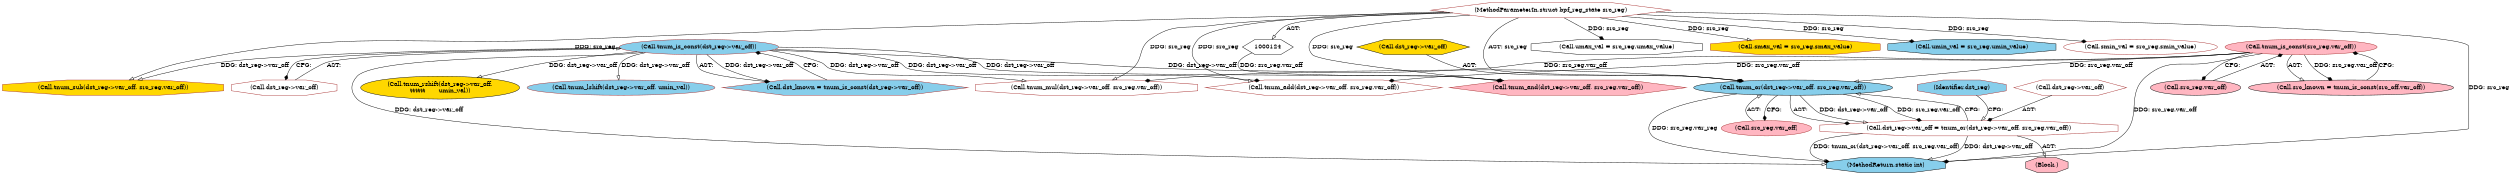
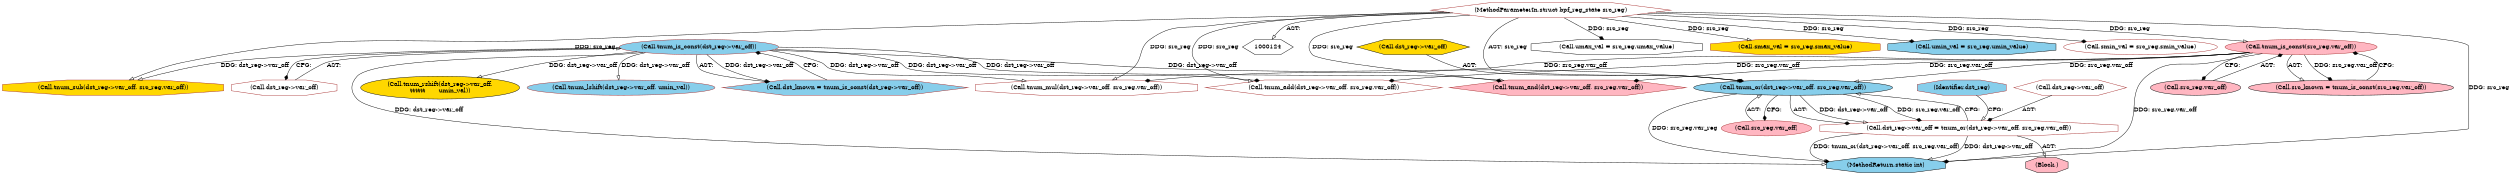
  digraph {
    node [color=brown fillcolor=white shape=octagon style=filled]
    edge [arrowhead=onormal]
    n1 [color=black fillcolor=skyblue label="(Call,tnum_or(dst_reg->var_off, src_reg.var_off))" shape=ellipse]
    n2 [label="(Call,dst_reg->var_off = tnum_or(dst_reg->var_off, src_reg.var_off))"]
    n3 [fillcolor=lightpink label="(Call,src_reg.var_off)" shape=ellipse]
    n4 [color=black fillcolor=skyblue label="(MethodReturn,static int)"]
    n5 [color=black fillcolor=lightpink label="(Block,)"]
    n6 [fillcolor=skyblue label="(Call,tnum_is_const(dst_reg->var_off))" shape=ellipse]
    n7 [label="(Call,tnum_mul(dst_reg->var_off, src_reg.var_off))"]
    n8 [color=black fillcolor=gold label="(Call,tnum_rshift(dst_reg->var_off,\n\t\t\t\t\t\t       umin_val))" shape=ellipse]
    n9 [fillcolor=lightpink label="(Call,tnum_and(dst_reg->var_off, src_reg.var_off))" shape=hexagon]
    n10 [fillcolor=skyblue label="(Call,tnum_lshift(dst_reg->var_off, umin_val))" shape=ellipse]
    n11 [label="(Call,dst_reg->var_off)"]
    n12 [fillcolor=gold label="(Call,tnum_sub(dst_reg->var_off, src_reg.var_off))"]
    n13 [fillcolor=skyblue label="(Call,dst_known = tnum_is_const(dst_reg->var_off))" shape=hexagon]
    n14 [label="(Call,tnum_add(dst_reg->var_off, src_reg.var_off))" shape=hexagon]
    n15 [fillcolor=lightpink label="(Call,tnum_is_const(src_reg.var_off))" shape=ellipse]
    n16 [color=black fillcolor=lightpink label="(Call,src_reg.var_off)" shape=ellipse]
-   n17 [color=black fillcolor=lightpink label="(Call,src_known = tnum_is_const(src_off.var_off))" shape=ellipse]
+   n17 [color=black fillcolor=lightpink label="(Call,src_known = tnum_is_const(src_reg.var_off))" shape=ellipse]
    n18 [label="(MethodParameterIn,struct bpf_reg_state src_reg)" shape=hexagon]
    n19 [color=black label="(Call,umax_val = src_reg.umax_value)"]
    n20 [fillcolor=gold label="(Call,smax_val = src_reg.smax_value)"]
    n21 [color=black fillcolor=skyblue label="(Call,umin_val = src_reg.umin_value)"]
    n22 [label="(Call,smin_val = src_reg.smin_value)" shape=ellipse]
    1000124 [color=black shape=hexagon]
    n24 [color=black fillcolor=gold label="(Call,dst_reg->var_off)" shape=hexagon]
    n25 [fillcolor=skyblue label="(Identifier,dst_reg)"]
    n26 [label="(Call,dst_reg->var_off)" shape=hexagon]
    n1 -> n2 [arrowhead=diamond label="AST: "]
    n1 -> n2 [label="DDG: dst_reg->var_off"]
    n1 -> n2 [arrowhead=diamond label="DDG: src_reg.var_off"]
    n1 -> n3 [arrowhead=diamond label="CFG: "]
    n1 -> n4 [arrowhead=diamond label="DDG: src_reg.var_reg"]
    n2 -> n1 [label="CFG: "]
    n2 -> n4 [label="DDG: tnum_or(dst_reg->var_off, src_reg.var_off)"]
    n2 -> n4 [label="DDG: dst_reg->var_off"]
    n2 -> n5 [label="AST: "]
    n3 -> n1 [label="AST: "]
    n6 -> n1 [arrowhead=diamond label="DDG: dst_reg->var_off"]
    n6 -> n4 [label="DDG: dst_reg->var_off"]
    n6 -> n7 [label="DDG: dst_reg->var_off"]
    n6 -> n8 [label="DDG: dst_reg->var_off"]
    n6 -> n9 [label="DDG: dst_reg->var_off"]
    n6 -> n10 [label="DDG: dst_reg->var_off"]
    n6 -> n11 [arrowhead=diamond label="CFG: "]
    n6 -> n12 [label="DDG: dst_reg->var_off"]
    n6 -> n13 [arrowhead=diamond label="AST: "]
    n6 -> n13 [label="DDG: dst_reg->var_off"]
    n6 -> n14 [arrowhead=diamond label="DDG: dst_reg->var_off"]
    n11 -> n6 [label="AST: "]
    n13 -> n6 [arrowhead=diamond label="CFG: "]
    n15 -> n1 [label="DDG: src_reg.var_off"]
    n15 -> n4 [arrowhead=diamond label="DDG: src_reg.var_off"]
    n15 -> n7 [arrowhead=diamond label="DDG: src_reg.var_off"]
-   1000124 -> n9 [arrowhead=diamond label="DDG: src_reg.var_off"]
+   n15 -> n9 [arrowhead=diamond label="DDG: src_reg.var_off"]
    n15 -> n14 [arrowhead=diamond label="DDG: src_reg.var_off"]
    n15 -> n16 [arrowhead=diamond label="CFG: "]
    n15 -> n17 [label="AST: "]
    n15 -> n17 [arrowhead=diamond label="DDG: src_reg.var_off"]
    n16 -> n15 [arrowhead=diamond label="AST: "]
    n17 -> n15 [arrowhead=diamond label="CFG: "]
    n18 -> n1 [label="AST: src_reg"]
    n18 -> n4 [label="DDG: src_reg"]
    n18 -> n7 [label="DDG: src_reg"]
    n18 -> n9 [arrowhead=diamond label="DDG: src_reg"]
    n18 -> n12 [label="DDG: src_reg"]
    n18 -> n14 [label="DDG: src_reg"]
+   n18 -> n15 [label="DDG: src_reg"]
    n18 -> n19 [arrowhead=diamond label="DDG: src_reg"]
    n18 -> n20 [label="DDG: src_reg"]
    n18 -> n21 [arrowhead=diamond label="DDG: src_reg"]
    n18 -> n22 [arrowhead=diamond label="DDG: src_reg"]
    n18 -> 1000124 [label="AST: "]
    n24 -> n1 [arrowhead=diamond label="AST: "]
    n25 -> n2 [label="CFG: "]
    n26 -> n2 [arrowhead=diamond label="AST: "]
  }
